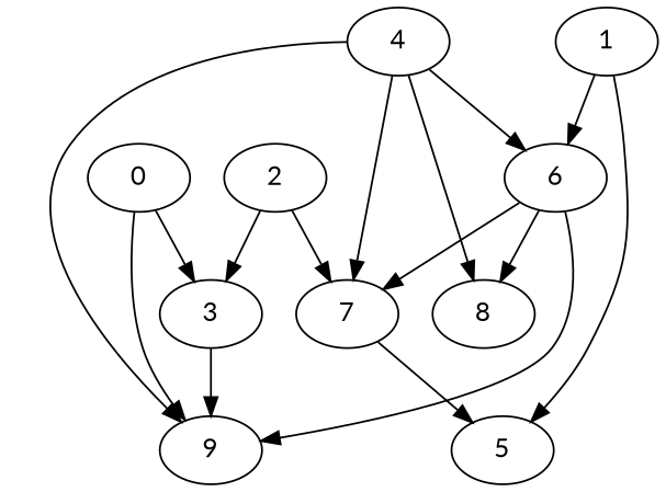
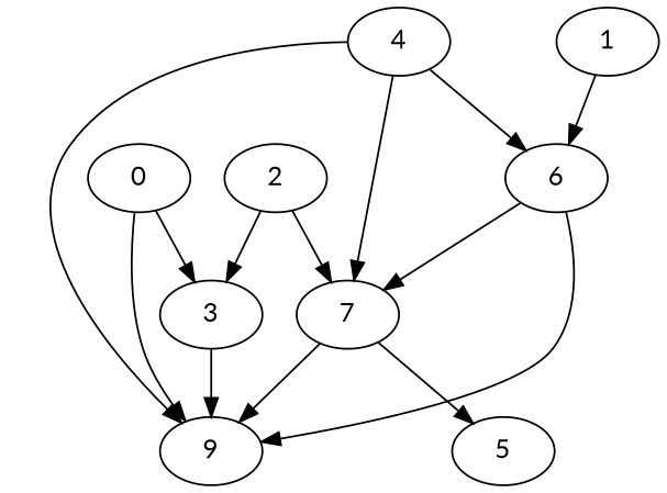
  digraph {
    fontname=Lato
    node [Processor=1 Weight=8 fontname=Lato]
    edge [Weight=39 fontname=Lato]
    6 [Start=19]
    7 [Start=27 Weight=3]
-   8 [Start=30]
    9 [Start=38]
    5 [Processor=2 Start=33 Weight=7]
    1 [Start=9 Weight=5]
    2 [Start=14 Weight=5]
    3 [Processor=2 Start=40 Weight=10]
    0 [Start=0 Weight=6]
    4 [Start=6 Weight=3]
    6 -> 7 [Weight=15]
-   6 -> 8
    6 -> 9 [Weight=29]
+   7 -> 9 [Weight=34]
    7 -> 5 [Weight=15]
    1 -> 6
-   1 -> 5 [Weight=19]
    2 -> 7 [Weight=48]
    2 -> 3 [Weight=10]
    3 -> 9
    0 -> 9 [Weight=44]
    0 -> 3 [Weight=34]
    4 -> 6 [Weight=10]
    4 -> 7 [Weight=48]
-   4 -> 8 [Weight=48]
    4 -> 9
  }
